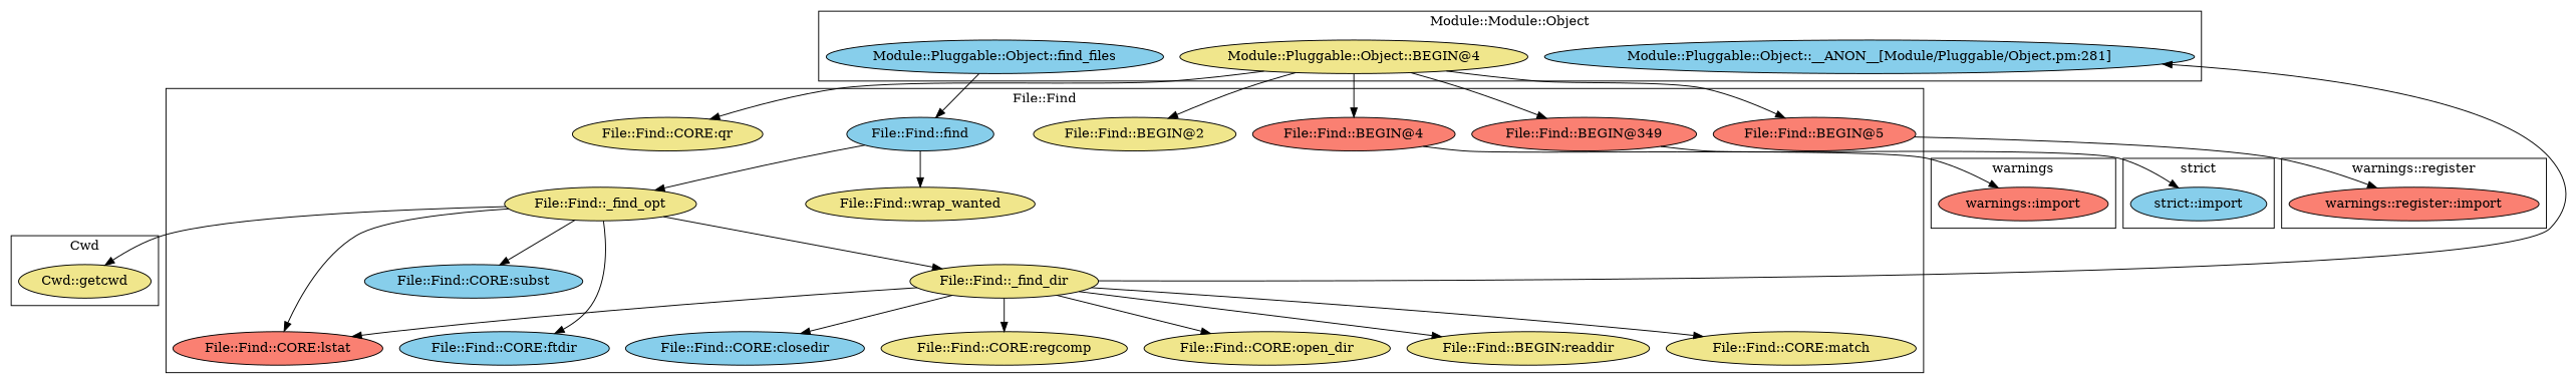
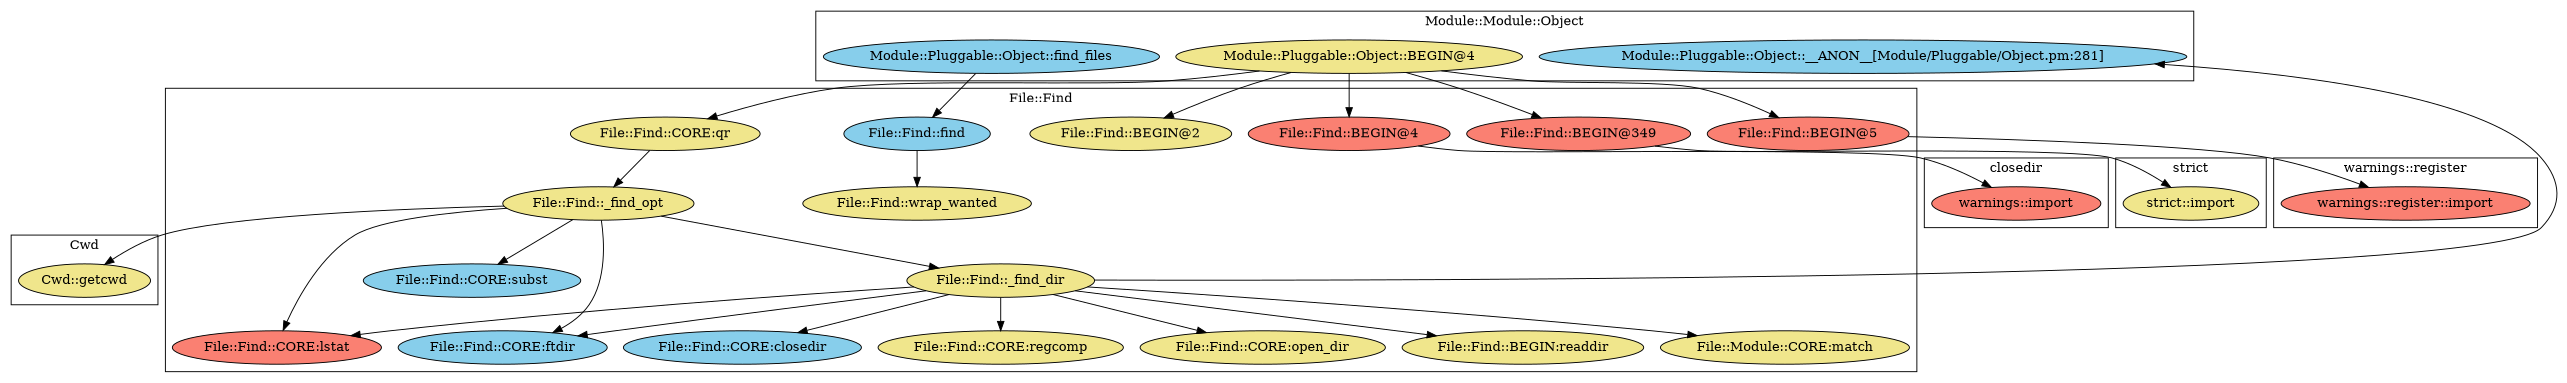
  digraph {
    node [fillcolor=khaki style=filled]
    "warnings::register::import" [fillcolor=salmon]
    "warnings::import" [fillcolor=salmon]
    "Module::Pluggable::Object::__ANON__[Module/Pluggable/Object.pm:281]" [fillcolor=skyblue]
    "Module::Pluggable::Object::find_files" [fillcolor=skyblue]
    "Module::Pluggable::Object::BEGIN@4"
    "File::Find::BEGIN@2"
    "File::Find::BEGIN@4" [fillcolor=salmon]
    "File::Find::CORE:open_dir"
    n9 [label="File::Find::BEGIN:readdir"]
    "File::Find::BEGIN@349" [fillcolor=salmon]
-   "File::Find::CORE:match"
+   "File::Find::CORE:match" [label="File::Module::CORE:match"]
    "File::Find::CORE:closedir" [fillcolor=skyblue]
    "File::Find::_find_dir"
    "File::Find::CORE:regcomp"
    "File::Find::wrap_wanted"
    "File::Find::BEGIN@5" [fillcolor=salmon]
    "File::Find::CORE:lstat" [fillcolor=salmon]
    "File::Find::CORE:subst" [fillcolor=skyblue]
    "File::Find::CORE:ftdir" [fillcolor=skyblue]
    "File::Find::find" [fillcolor=skyblue]
    "File::Find::CORE:qr"
    "File::Find::_find_opt"
    "Cwd::getcwd"
-   "strict::import" [fillcolor=skyblue]
+   "strict::import"
    subgraph cluster_1 {
      label="warnings::register"
      "warnings::register::import"
    }
    subgraph cluster_2 {
-     label=warnings
+     label=closedir
      "warnings::import"
    }
    subgraph cluster_3 {
      label="Module::Module::Object"
      "Module::Pluggable::Object::__ANON__[Module/Pluggable/Object.pm:281]"
      "Module::Pluggable::Object::find_files"
      "Module::Pluggable::Object::BEGIN@4"
    }
    subgraph cluster_4 {
      label="File::Find"
      "File::Find::BEGIN@2"
      "File::Find::BEGIN@4"
      "File::Find::CORE:open_dir"
      n9
      "File::Find::BEGIN@349"
      "File::Find::CORE:match"
      "File::Find::CORE:closedir"
      "File::Find::_find_dir"
      "File::Find::CORE:regcomp"
      "File::Find::wrap_wanted"
      "File::Find::BEGIN@5"
      "File::Find::CORE:lstat"
      "File::Find::CORE:subst"
      "File::Find::CORE:ftdir"
      "File::Find::find"
      "File::Find::CORE:qr"
      "File::Find::_find_opt"
    }
    subgraph cluster_5 {
      label=Cwd
      "Cwd::getcwd"
    }
    subgraph cluster_6 {
      label="strict"
      "strict::import"
    }
    "Module::Pluggable::Object::find_files" -> "File::Find::find"
    "Module::Pluggable::Object::BEGIN@4" -> "File::Find::BEGIN@2"
    "Module::Pluggable::Object::BEGIN@4" -> "File::Find::BEGIN@4"
    "Module::Pluggable::Object::BEGIN@4" -> "File::Find::BEGIN@349"
    "Module::Pluggable::Object::BEGIN@4" -> "File::Find::BEGIN@5"
    "Module::Pluggable::Object::BEGIN@4" -> "File::Find::CORE:qr"
    "File::Find::BEGIN@4" -> "warnings::import"
    "File::Find::BEGIN@349" -> "strict::import"
    "File::Find::_find_dir" -> "Module::Pluggable::Object::__ANON__[Module/Pluggable/Object.pm:281]"
    "File::Find::_find_dir" -> "File::Find::CORE:open_dir"
    "File::Find::_find_dir" -> n9
    "File::Find::_find_dir" -> "File::Find::CORE:match"
    "File::Find::_find_dir" -> "File::Find::CORE:closedir"
    "File::Find::_find_dir" -> "File::Find::CORE:regcomp"
    "File::Find::_find_dir" -> "File::Find::CORE:lstat"
+   "File::Find::_find_dir" -> "File::Find::CORE:ftdir"
    "File::Find::BEGIN@5" -> "warnings::register::import"
    "File::Find::find" -> "File::Find::wrap_wanted"
-   "File::Find::find" -> "File::Find::_find_opt"
+   "File::Find::CORE:qr" -> "File::Find::_find_opt"
    "File::Find::_find_opt" -> "File::Find::_find_dir"
    "File::Find::_find_opt" -> "File::Find::CORE:lstat"
    "File::Find::_find_opt" -> "File::Find::CORE:subst"
    "File::Find::_find_opt" -> "File::Find::CORE:ftdir"
    "File::Find::_find_opt" -> "Cwd::getcwd"
  }
